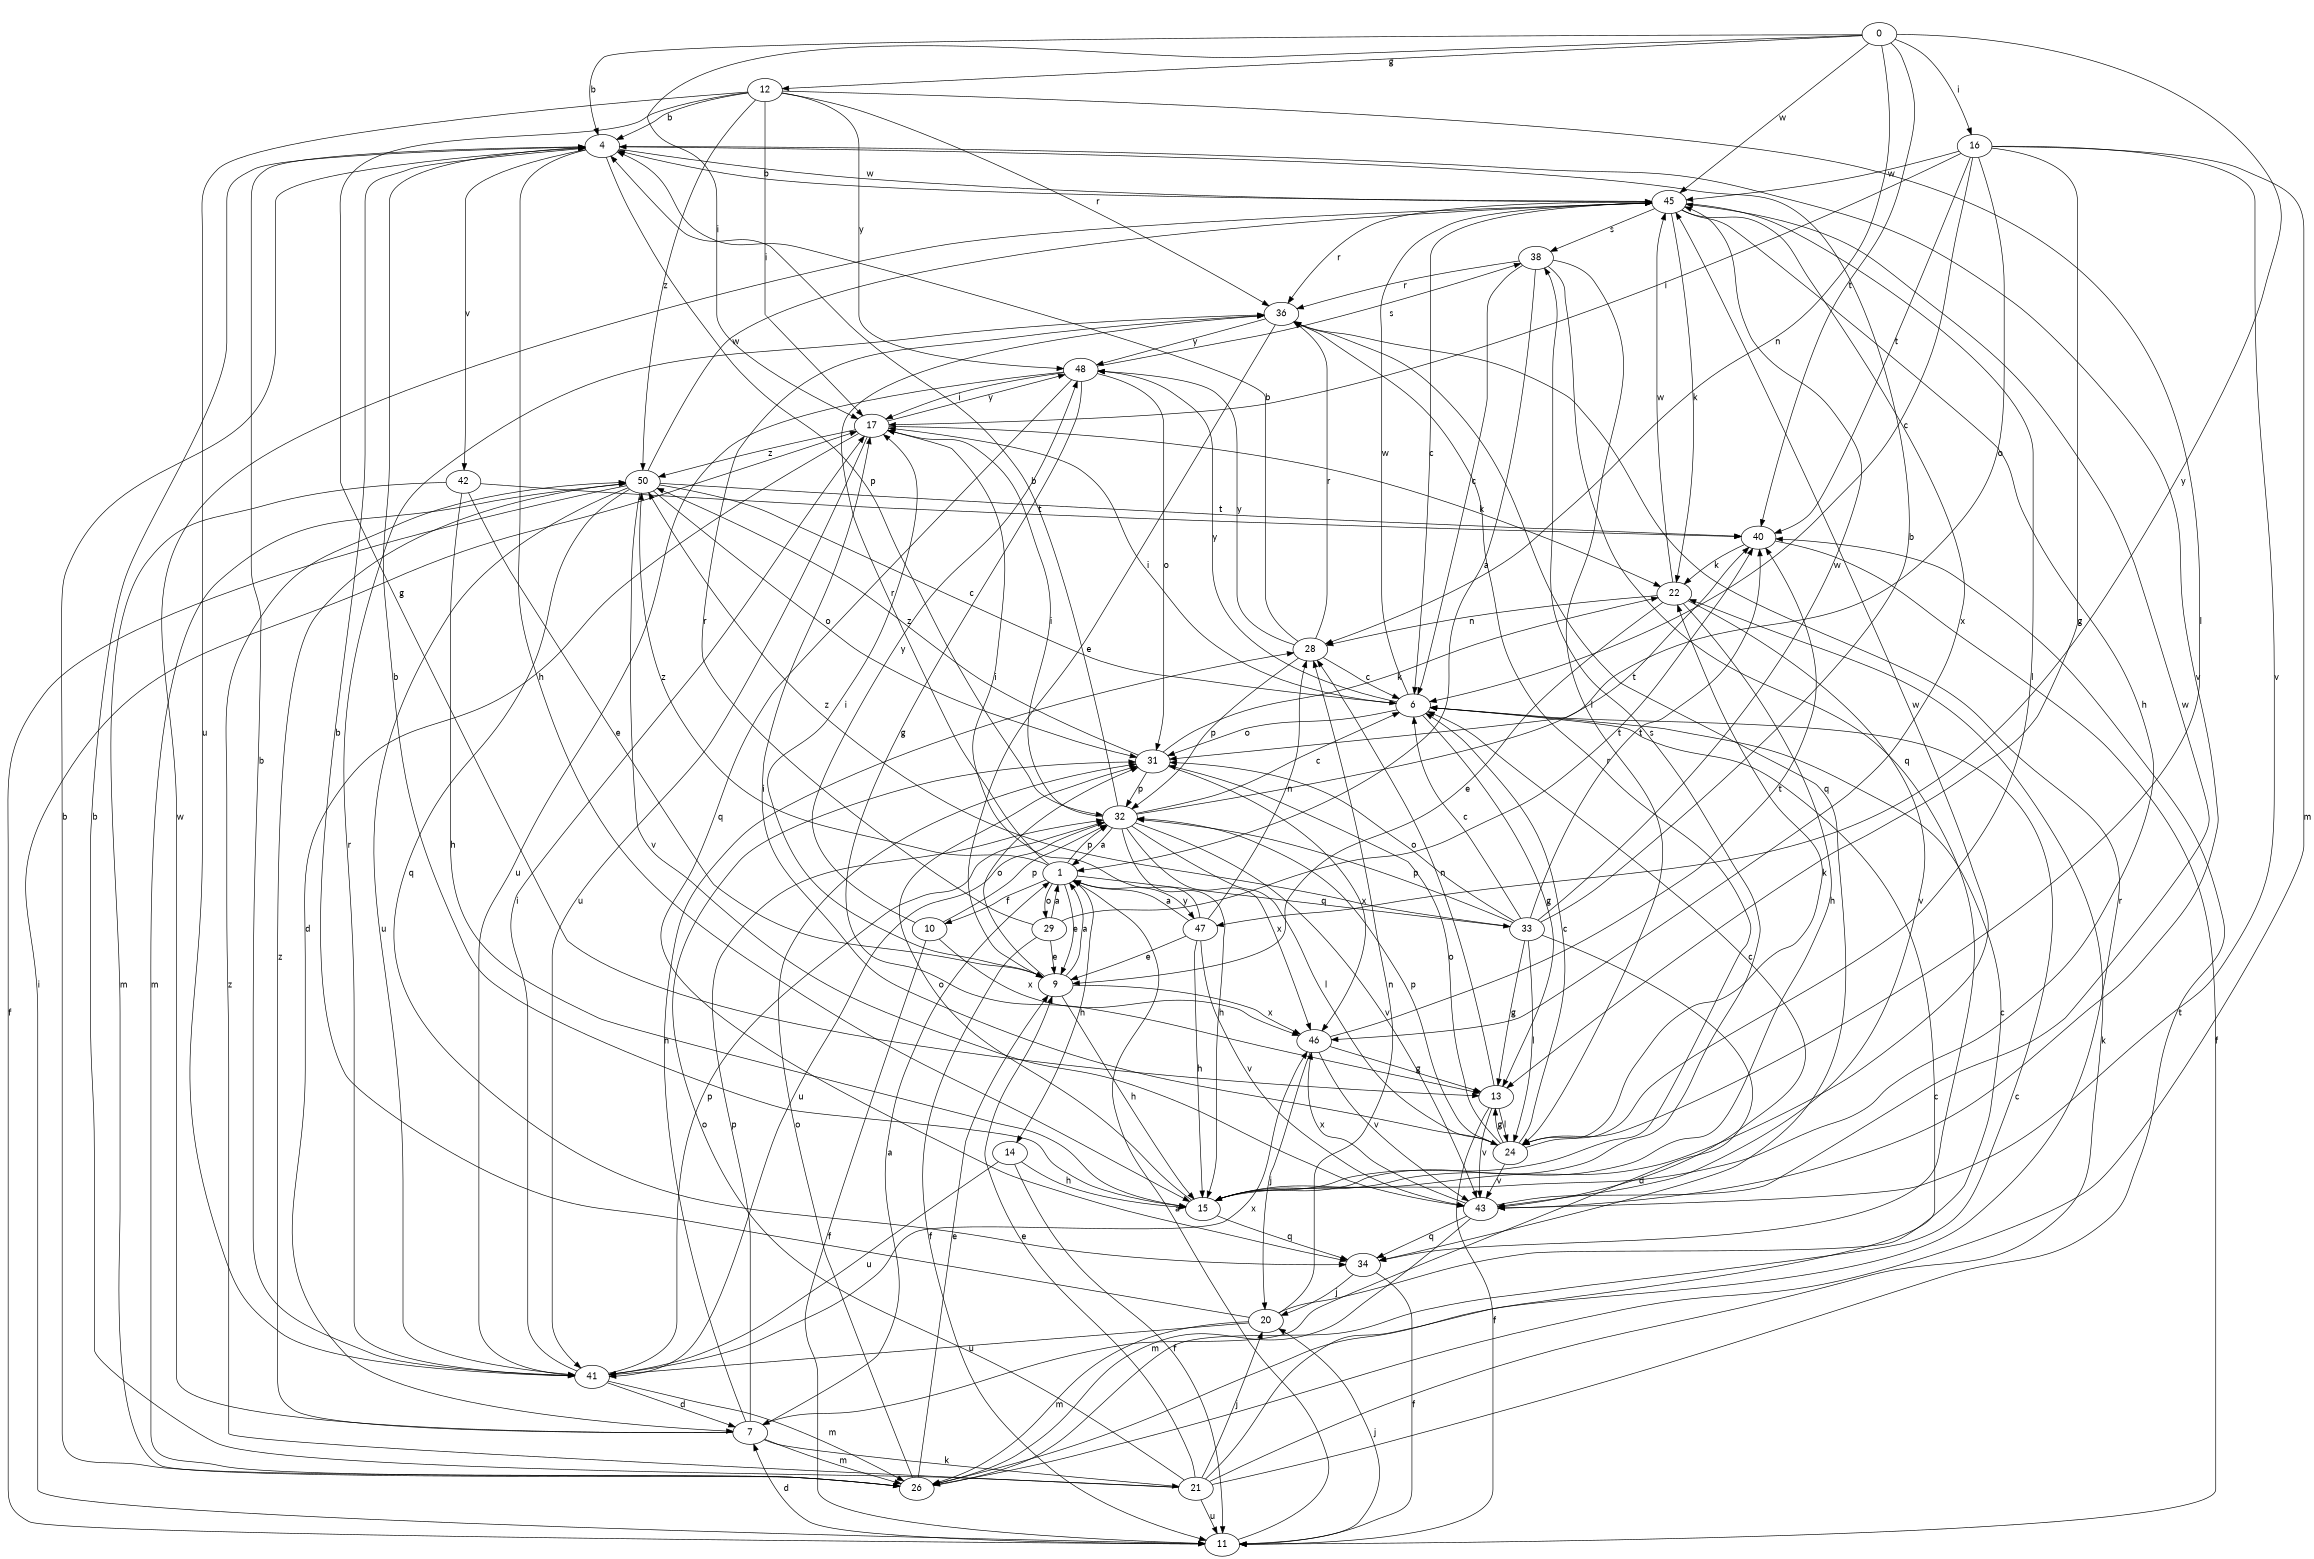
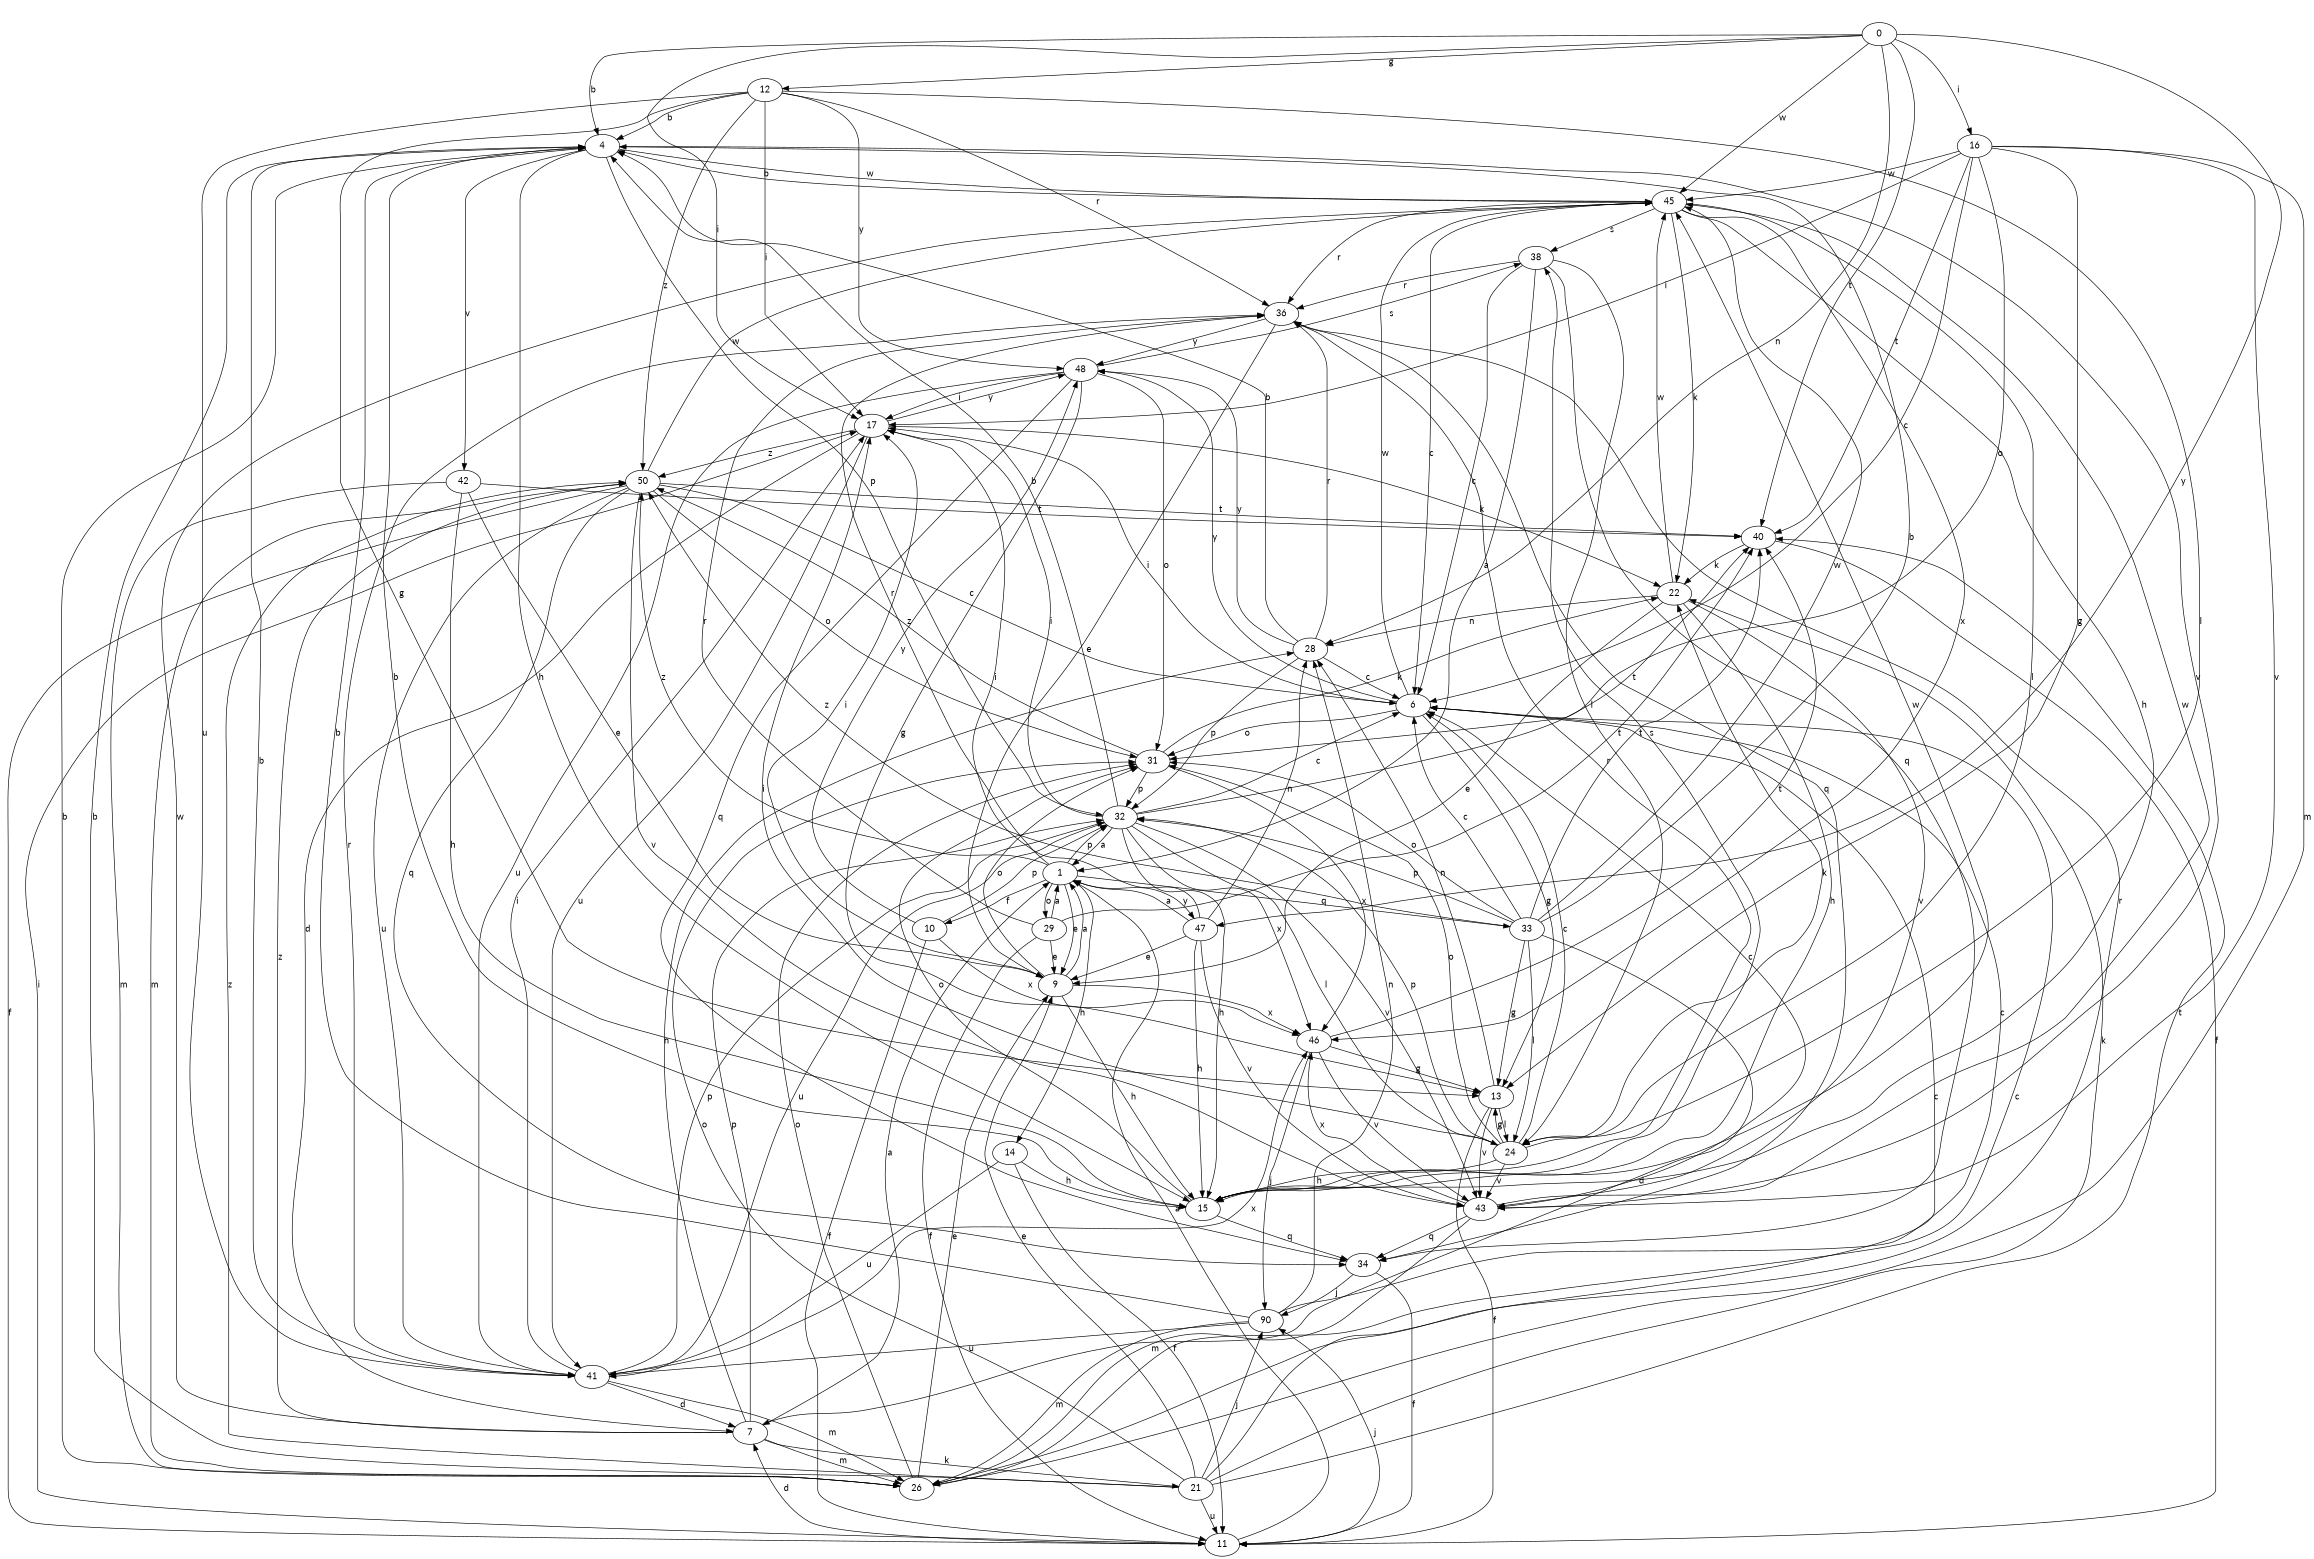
  strict digraph {
    fontname=Lato
    node [fontname=Lato]
    edge [fontname=Lato]
    0
    4
    12
    16
    17
    28
    40
    45
    47
    32
    15
    42
    43
    36
    50
    13
    48
    24
    41
    6
    31
    26
    7
    22
    11
    46
    38
    1
    9
    10
    14
    29
    33
    34
    21
-   20
+   20 [label=90]
    0 -> 4 [label=b]
    0 -> 12 [label=g]
    0 -> 16 [label=i]
    0 -> 17 [label=i]
    0 -> 28 [label=n]
    0 -> 40 [label=t]
    0 -> 45 [label=w]
    0 -> 47 [label=y]
    4 -> 45 [label=w]
    4 -> 32 [label=p]
    4 -> 15 [label=h]
    4 -> 42 [label=v]
    4 -> 43 [label=v]
    12 -> 4 [label=b]
    12 -> 17 [label=i]
    12 -> 36 [label=r]
    12 -> 50 [label=z]
    12 -> 13 [label=g]
    12 -> 48 [label=y]
    12 -> 24 [label=l]
    12 -> 41 [label=u]
    16 -> 17 [label=i]
    16 -> 40 [label=t]
    16 -> 45 [label=w]
    16 -> 43 [label=v]
    16 -> 13 [label=g]
    16 -> 6 [label=c]
    16 -> 31 [label=o]
    16 -> 26 [label=m]
    17 -> 50 [label=z]
    17 -> 48 [label=y]
    17 -> 41 [label=u]
    17 -> 7 [label=d]
    17 -> 22 [label=k]
    28 -> 4 [label=b]
    28 -> 32 [label=p]
    28 -> 36 [label=r]
    28 -> 48 [label=y]
    28 -> 6 [label=c]
    40 -> 22 [label=k]
    40 -> 11 [label=f]
    45 -> 4 [label=b]
    45 -> 15 [label=h]
    45 -> 36 [label=r]
    45 -> 24 [label=l]
    45 -> 6 [label=c]
    45 -> 22 [label=k]
    45 -> 46 [label=x]
    45 -> 38 [label=s]
    47 -> 17 [label=i]
    47 -> 28 [label=n]
    47 -> 15 [label=h]
    47 -> 43 [label=v]
    47 -> 1 [label=a]
    47 -> 9 [label=e]
    32 -> 4 [label=b]
    32 -> 17 [label=i]
    32 -> 40 [label=t]
    32 -> 15 [label=h]
    32 -> 43 [label=v]
    32 -> 24 [label=l]
    32 -> 41 [label=u]
    32 -> 6 [label=c]
    32 -> 46 [label=x]
    32 -> 1 [label=a]
    15 -> 4 [label=b]
    15 -> 45 [label=w]
    15 -> 36 [label=r]
    15 -> 31 [label=o]
    15 -> 38 [label=s]
    15 -> 34 [label=q]
    42 -> 40 [label=t]
    42 -> 15 [label=h]
    42 -> 26 [label=m]
    42 -> 9 [label=e]
    43 -> 45 [label=w]
    43 -> 6 [label=c]
    43 -> 26 [label=m]
    43 -> 46 [label=x]
    43 -> 34 [label=q]
    36 -> 48 [label=y]
    36 -> 9 [label=e]
    36 -> 34 [label=q]
    50 -> 40 [label=t]
    50 -> 45 [label=w]
    50 -> 43 [label=v]
    50 -> 41 [label=u]
    50 -> 6 [label=c]
    50 -> 31 [label=o]
    50 -> 26 [label=m]
    50 -> 11 [label=f]
    50 -> 34 [label=q]
    13 -> 28 [label=n]
    13 -> 43 [label=v]
    13 -> 24 [label=l]
    13 -> 11 [label=f]
    48 -> 17 [label=i]
    48 -> 13 [label=g]
    48 -> 41 [label=u]
    48 -> 31 [label=o]
    48 -> 38 [label=s]
    48 -> 34 [label=q]
    24 -> 17 [label=i]
    24 -> 32 [label=p]
+   24 -> 15 [label=h]
    24 -> 43 [label=v]
    24 -> 13 [label=g]
    24 -> 6 [label=c]
    24 -> 31 [label=o]
    24 -> 22 [label=k]
    41 -> 4 [label=b]
    41 -> 17 [label=i]
    41 -> 32 [label=p]
    41 -> 36 [label=r]
    41 -> 26 [label=m]
    41 -> 7 [label=d]
    41 -> 46 [label=x]
    6 -> 17 [label=i]
    6 -> 45 [label=w]
    6 -> 13 [label=g]
    6 -> 48 [label=y]
    6 -> 31 [label=o]
    31 -> 32 [label=p]
    31 -> 50 [label=z]
    31 -> 22 [label=k]
    31 -> 46 [label=x]
    26 -> 4 [label=b]
    26 -> 36 [label=r]
    26 -> 6 [label=c]
    26 -> 31 [label=o]
    26 -> 9 [label=e]
    7 -> 28 [label=n]
    7 -> 45 [label=w]
    7 -> 32 [label=p]
    7 -> 50 [label=z]
    7 -> 26 [label=m]
    7 -> 1 [label=a]
    7 -> 21 [label=k]
    22 -> 28 [label=n]
    22 -> 45 [label=w]
    22 -> 15 [label=h]
    22 -> 43 [label=v]
    22 -> 9 [label=e]
    11 -> 17 [label=i]
    11 -> 7 [label=d]
    11 -> 1 [label=a]
    11 -> 20 [label=j]
    46 -> 40 [label=t]
    46 -> 43 [label=v]
    46 -> 13 [label=g]
    46 -> 20 [label=j]
    38 -> 36 [label=r]
    38 -> 24 [label=l]
    38 -> 6 [label=c]
    38 -> 1 [label=a]
    38 -> 34 [label=q]
    1 -> 47 [label=y]
    1 -> 32 [label=p]
    1 -> 36 [label=r]
    1 -> 50 [label=z]
    1 -> 9 [label=e]
    1 -> 10 [label=f]
    1 -> 14 [label=h]
    1 -> 29 [label=o]
    1 -> 33 [label=q]
    9 -> 17 [label=i]
    9 -> 15 [label=h]
    9 -> 31 [label=o]
    9 -> 46 [label=x]
    9 -> 1 [label=a]
    10 -> 32 [label=p]
    10 -> 48 [label=y]
    10 -> 11 [label=f]
    10 -> 46 [label=x]
    14 -> 15 [label=h]
    14 -> 41 [label=u]
    14 -> 11 [label=f]
    29 -> 40 [label=t]
    29 -> 36 [label=r]
    29 -> 11 [label=f]
    29 -> 1 [label=a]
    29 -> 9 [label=e]
    33 -> 4 [label=b]
    33 -> 40 [label=t]
    33 -> 45 [label=w]
    33 -> 32 [label=p]
    33 -> 50 [label=z]
    33 -> 13 [label=g]
    33 -> 24 [label=l]
    33 -> 6 [label=c]
    33 -> 31 [label=o]
    33 -> 7 [label=d]
    34 -> 11 [label=f]
    34 -> 20 [label=j]
    21 -> 4 [label=b]
    21 -> 40 [label=t]
    21 -> 50 [label=z]
    21 -> 6 [label=c]
    21 -> 31 [label=o]
    21 -> 22 [label=k]
    21 -> 11 [label=u]
    21 -> 9 [label=e]
    21 -> 20 [label=j]
    20 -> 4 [label=b]
    20 -> 28 [label=n]
    20 -> 41 [label=u]
    20 -> 6 [label=c]
    20 -> 26 [label=m]
  }
